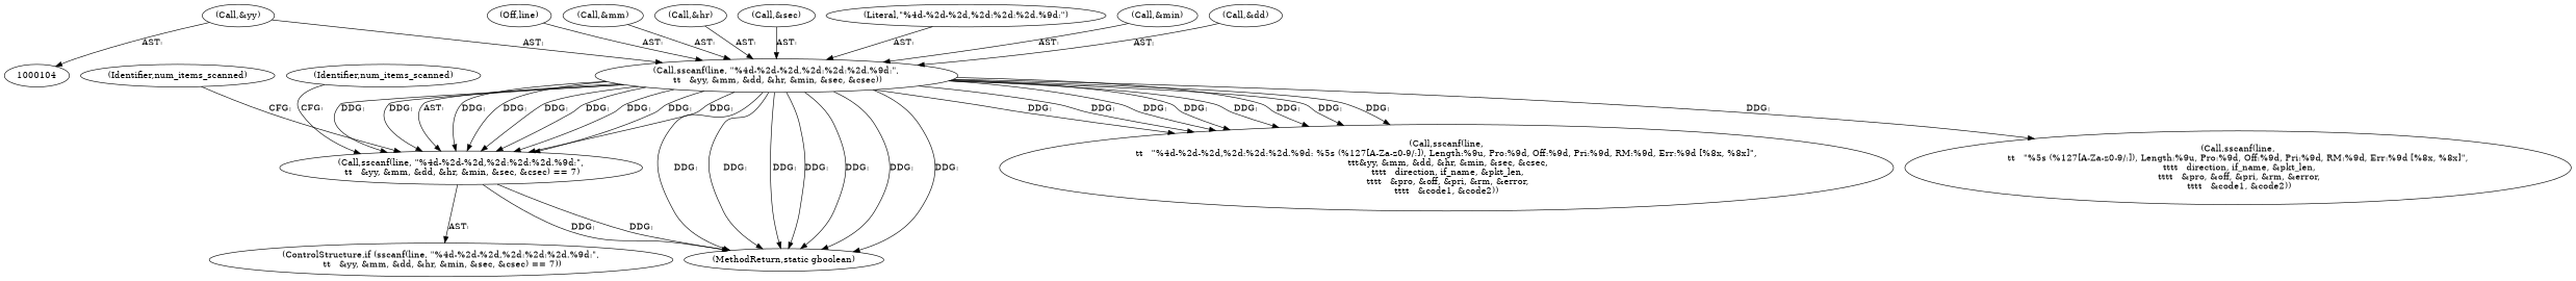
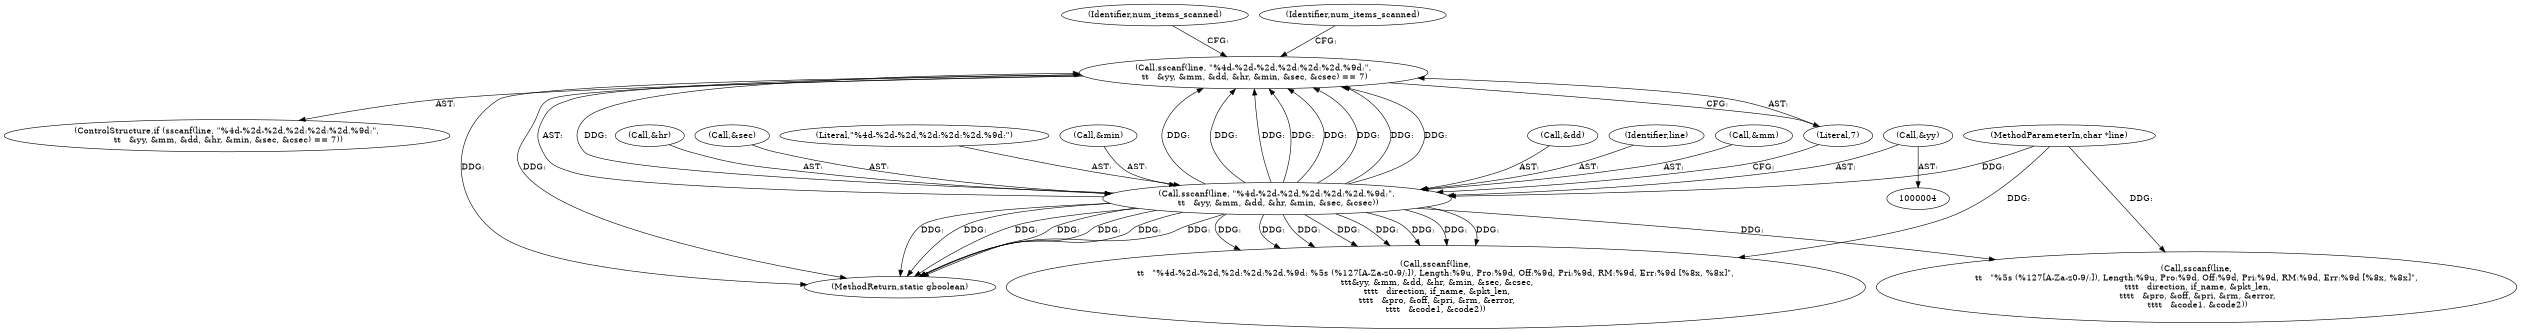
  digraph {
    n1 [label="(Call,sscanf(line, \"%4d-%2d-%2d,%2d:%2d:%2d.%9d:\",\n \t\t   &yy, &mm, &dd, &hr, &min, &sec, &csec) == 7)"]
    n2 [label="(ControlStructure,if (sscanf(line, \"%4d-%2d-%2d,%2d:%2d:%2d.%9d:\",\n \t\t   &yy, &mm, &dd, &hr, &min, &sec, &csec) == 7))"]
    n3 [label="(MethodReturn,static gboolean)"]
+   n4 [label="(Literal,7)"]
    n5 [label="(Call,sscanf(line, \"%4d-%2d-%2d,%2d:%2d:%2d.%9d:\",\n \t\t   &yy, &mm, &dd, &hr, &min, &sec, &csec))"]
    n6 [label="(Call,sscanf(line,\n\t\t   \"%4d-%2d-%2d,%2d:%2d:%2d.%9d: %5s (%127[A-Za-z0-9/:]), Length:%9u, Pro:%9d, Off:%9d, Pri:%9d, RM:%9d, Err:%9d [%8x, %8x]\",\n \t\t\t&yy, &mm, &dd, &hr, &min, &sec, &csec,\n \t\t\t\t   direction, if_name, &pkt_len,\n \t\t\t\t   &pro, &off, &pri, &rm, &error,\n\t\t\t\t   &code1, &code2))"]
    n7 [label="(Call,sscanf(line,\n\t\t   \"%5s (%127[A-Za-z0-9/:]), Length:%9u, Pro:%9d, Off:%9d, Pri:%9d, RM:%9d, Err:%9d [%8x, %8x]\",\n \t\t\t\t   direction, if_name, &pkt_len,\n \t\t\t\t   &pro, &off, &pri, &rm, &error,\n \t\t\t\t   &code1, &code2))"]
+   n8 [label="(MethodParameterIn,char *line)"]
    n9 [label="(Call,&dd)"]
-   n10 [label="(Off,line)"]
+   n10 [label="(Identifier,line)"]
    n11 [label="(Call,&mm)"]
    n12 [label="(Call,&yy)"]
-   1000104
+   1000104 [label=1000004]
    n14 [label="(Call,&hr)"]
    n15 [label="(Call,&sec)"]
    n16 [label="(Identifier,num_items_scanned)"]
    n17 [label="(Literal,\"%4d-%2d-%2d,%2d:%2d:%2d.%9d:\")"]
    n18 [label="(Call,&min)"]
    n19 [label="(Identifier,num_items_scanned)"]
    n1 -> n2 [label="AST: "]
    n1 -> n3 [label="DDG: "]
    n1 -> n3 [label="DDG: "]
+   n1 -> n4 [label="CFG: "]
+   n4 -> n1 [label="AST: "]
+   n4 -> n5 [label="CFG: "]
    n5 -> n1 [label="AST: "]
    n5 -> n1 [label="DDG: "]
    n5 -> n1 [label="DDG: "]
    n5 -> n1 [label="DDG: "]
    n5 -> n1 [label="DDG: "]
    n5 -> n1 [label="DDG: "]
    n5 -> n1 [label="DDG: "]
    n5 -> n1 [label="DDG: "]
    n5 -> n1 [label="DDG: "]
    n5 -> n1 [label="DDG: "]
    n5 -> n3 [label="DDG: "]
    n5 -> n3 [label="DDG: "]
    n5 -> n3 [label="DDG: "]
    n5 -> n3 [label="DDG: "]
    n5 -> n3 [label="DDG: "]
    n5 -> n3 [label="DDG: "]
    n5 -> n3 [label="DDG: "]
    n5 -> n6 [label="DDG: "]
    n5 -> n6 [label="DDG: "]
    n5 -> n6 [label="DDG: "]
    n5 -> n6 [label="DDG: "]
    n5 -> n6 [label="DDG: "]
    n5 -> n6 [label="DDG: "]
    n5 -> n6 [label="DDG: "]
    n5 -> n6 [label="DDG: "]
    n5 -> n7 [label="DDG: "]
+   n8 -> n5 [label="DDG: "]
+   n8 -> n6 [label="DDG: "]
+   n8 -> n7 [label="DDG: "]
    n9 -> n5 [label="AST: "]
    n10 -> n5 [label="AST: "]
    n11 -> n5 [label="AST: "]
    n12 -> n5 [label="AST: "]
    n12 -> 1000104 [label="AST: "]
    n14 -> n5 [label="AST: "]
    n15 -> n5 [label="AST: "]
    n16 -> n1 [label="CFG: "]
    n17 -> n5 [label="AST: "]
    n18 -> n5 [label="AST: "]
    n19 -> n1 [label="CFG: "]
  }
